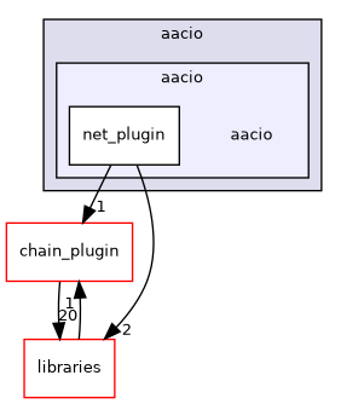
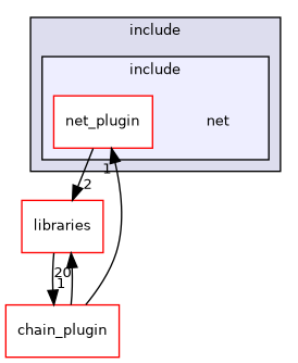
  digraph {
    compound=true
    node [fontname=Helvetica fontsize=10 shape=box color=red fillcolor=white style=filled]
    edge [headlabel=1 labeldistance=1.5 labelfontname=Helvetica labelfontsize=10]
-   n1 [label=aacio shape=plaintext color="" fillcolor="" style=""]
-   n2 [color=black label=net_plugin]
+   n1 [label=net shape=plaintext color="" fillcolor="" style=""]
+   n2 [label=net_plugin]
    n3 [label=chain_plugin]
    n4 [label=libraries]
    subgraph cluster_1 {
      bgcolor="#ddddee"
      fontname=Helvetica
      fontsize=10
-     label=aacio
+     label=include
      pencolor=black
      subgraph cluster_2 {
        bgcolor="#eeeeff"
        fontname=Helvetica
        fontsize=10
        pencolor=black
        n1
        n2
      }
    }
-   n2 -> n3
+   n3 -> n2
    n2 -> n4 [headlabel=2]
    n3 -> n4 [headlabel=20]
    n4 -> n3
  }
